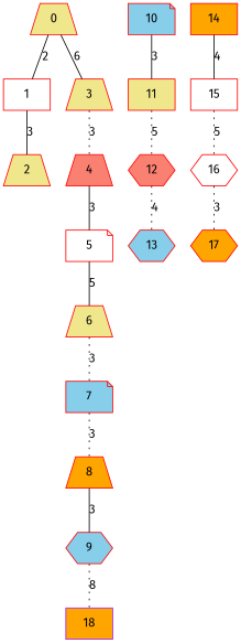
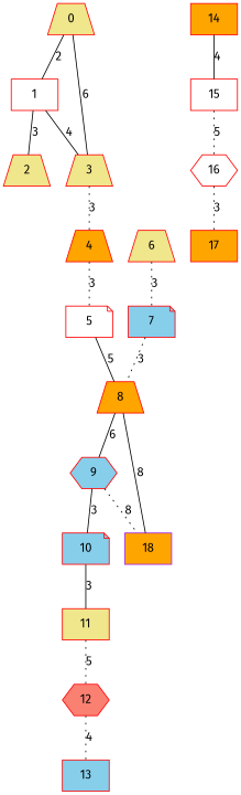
  graph {
    fontname="Fira Sans"
    node [color=red fillcolor=khaki fontname="Fira Sans" shape=box style=filled weight=1]
    edge [fontname="Fira Sans" style=solid]
    0 [shape=trapezium]
    1 [fillcolor=white]
    3 [shape=trapezium]
    2 [shape=trapezium]
-   4 [fillcolor=salmon shape=trapezium]
+   4 [fillcolor=orange shape=trapezium]
    5 [fillcolor=white shape=note]
    6 [shape=trapezium]
    7 [fillcolor=skyblue shape=note]
    8 [fillcolor=orange shape=trapezium]
    9 [fillcolor=skyblue shape=hexagon]
    18 [color=purple fillcolor=orange weight=4]
    10 [fillcolor=skyblue shape=note]
    11
    12 [fillcolor=salmon shape=hexagon]
-   13 [fillcolor=skyblue shape=hexagon]
+   13 [fillcolor=skyblue]
    14 [fillcolor=orange]
    15 [fillcolor=white]
    16 [fillcolor=white shape=hexagon]
-   17 [fillcolor=orange shape=hexagon]
+   17 [fillcolor=orange]
    0 -- 1 [label=2]
    0 -- 3 [label=6]
+   1 -- 3 [label=4]
    1 -- 2 [label=3]
    3 -- 4 [label=3 style=dotted]
-   4 -- 5 [label=3]
-   5 -- 6 [label=5]
+   4 -- 5 [label=3 style=dotted]
+   5 -- 8 [label=5]
    6 -- 7 [label=3 style=dotted]
    7 -- 8 [label=3 style=dotted]
-   8 -- 9 [label=3]
+   8 -- 9 [label=6]
+   8 -- 18 [label=8]
    9 -- 18 [label=8 style=dotted]
+   9 -- 10 [label=3]
    10 -- 11 [label=3]
    11 -- 12 [label=5 style=dotted]
    12 -- 13 [label=4 style=dotted]
    14 -- 15 [label=4]
    15 -- 16 [label=5 style=dotted]
    16 -- 17 [label=3 style=dotted]
  }
